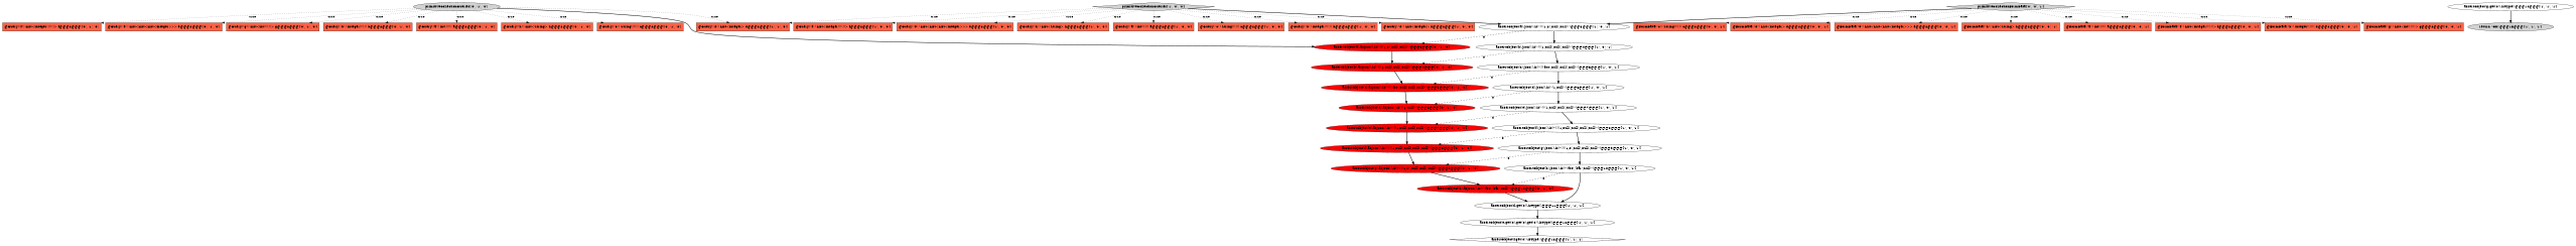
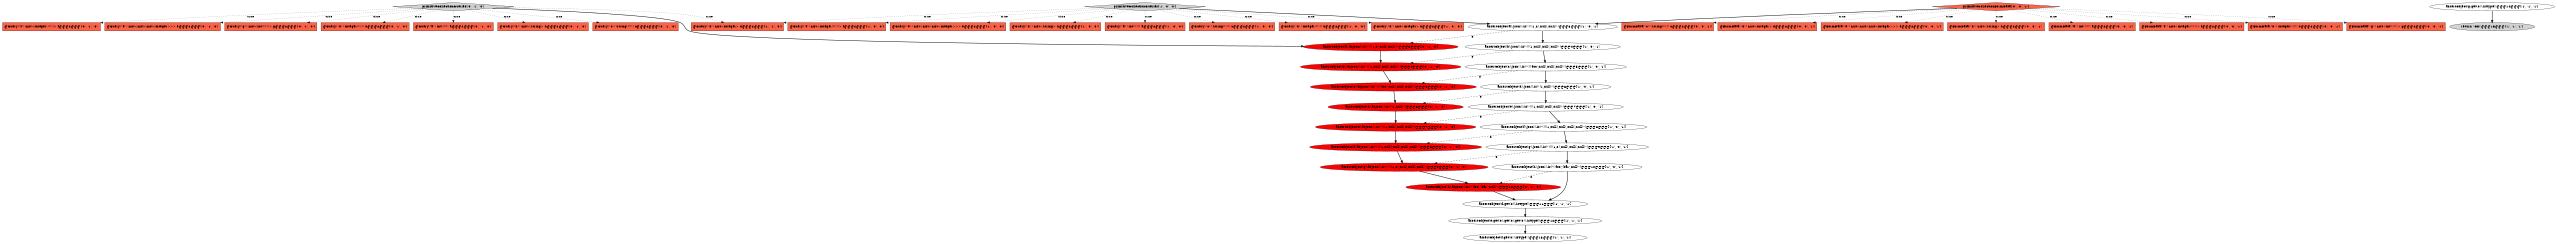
  digraph {
    node [fillcolor=tomato shape=box style=filled]
    edge [style=dotted]
    n1 [fillcolor=red label="assertObject(b).asJson().is(\"(((1,null(,null(,null(\")@@@4@@@['0', '1', '0']" shape=ellipse]
    n2 [fillcolor=red label="assertObject(c).asJson().is(\"((('foo',null(,null(,null(\")@@@5@@@['0', '1', '0']" shape=ellipse]
    n3 [fillcolor=red label="assertObject(d).asJson().is(\"(1,null(\")@@@6@@@['0', '1', '0']" shape=ellipse]
    n4 [fillcolor=white label="assertObject(h).json().is(\"('foo','bar',null(\")@@@10@@@['1', '0', '1']" shape=ellipse]
    n5 [fillcolor=red label="assertObject(h).asJson().is(\"('foo','bar',null(\")@@@10@@@['0', '1', '0']" shape=ellipse]
    n6 [fillcolor=white label="assertObject(d.get(0)).isType()@@@11@@@['1', '1', '1']" shape=ellipse]
    n7 [fillcolor=white label="assertObject(e.get(0).get(0).get(0)).isType()@@@12@@@['1', '1', '1']" shape=ellipse]
    n8 [label="@Query(\"f\") List<Integer((((((> f@@@2@@@['1', '0', '0']"]
    n9 [label="@Query(\"f\") List<Integer((((((> f@@@2@@@['0', '1', '0']"]
    n10 [label="@Query(\"e\") List<List<List<Integer>>> e@@@2@@@['0', '1', '0']"]
    n11 [fillcolor=white label="assertObject(c).json().is(\"((('foo',null(,null(,null(\")@@@5@@@['1', '0', '1']" shape=ellipse]
    n12 [fillcolor=white label="assertObject(d).json().is(\"(1,null(\")@@@6@@@['1', '0', '1']" shape=ellipse]
    n13 [fillcolor=white label="assertObject(e).json().is(\"(((1,null(,null(,null(\")@@@7@@@['1', '0', '1']" shape=ellipse]
    n14 [fillcolor=lightgray label="return \"OK\"@@@15@@@['1', '1', '1']" shape=ellipse]
    n15 [fillcolor=red label="assertObject(e).asJson().is(\"(((1,null(,null(,null(\")@@@7@@@['0', '1', '0']" shape=ellipse]
    n16 [fillcolor=red label="assertObject(f).asJson().is(\"((((1,null(,null(,null(,null(\")@@@8@@@['0', '1', '0']" shape=ellipse]
    n17 [fillcolor=red label="assertObject(g).asJson().is(\"((((1,2(,null(,null(,null(\")@@@9@@@['0', '1', '0']" shape=ellipse]
-   n18 [fillcolor=white label="assertObject(f.get(0)).isType()@@@13@@@['1', '1', '1']" shape=diamond]
+   n18 [fillcolor=white label="assertObject(f.get(0)).isType()@@@13@@@['1', '1', '1']" shape=ellipse]
    n19 [fillcolor=white label="assertObject(g.get(0)).isType()@@@14@@@['1', '1', '1']" shape=ellipse]
    n20 [label="@Query(\"g\") List<int((((((> g@@@2@@@['0', '1', '0']"]
    n21 [label="@Query(\"d\") List<Integer> d@@@2@@@['1', '1', '0']"]
    n22 [label="@Query(\"b\") Integer(((((( b@@@2@@@['0', '1', '0']"]
    n23 [label="@FormData(\"c\") String(((((( c@@@2@@@['0', '0', '1']"]
    n24 [label="@Query(\"a\") int(((((( a@@@2@@@['0', '1', '0']"]
    n25 [label="@FormData(\"d\") List<Integer> d@@@2@@@['0', '0', '1']"]
    n26 [fillcolor=white label="assertObject(g).json().is(\"((((1,2(,null(,null(,null(\")@@@9@@@['1', '0', '1']" shape=ellipse]
    n27 [label="@FormData(\"e\") List<List<List<Integer>>> e@@@2@@@['0', '0', '1']"]
    n28 [label="@Query(\"e\") List<List<List<Integer>>> e@@@2@@@['1', '0', '0']"]
    n29 [label="@Query(\"h\") List<String> h@@@2@@@['1', '0', '0']"]
    n30 [label="@FormData(\"h\") List<String> h@@@2@@@['0', '0', '1']"]
    n31 [fillcolor=white label="assertObject(f).json().is(\"((((1,null(,null(,null(,null(\")@@@8@@@['1', '0', '1']" shape=ellipse]
    n32 [label="@Query(\"h\") List<String> h@@@2@@@['0', '1', '0']"]
    n33 [fillcolor=white label="assertObject(a).json().is(\"(((1,2(,null(,null(\")@@@3@@@['1', '0', '1']" shape=ellipse]
    n34 [fillcolor=white label="assertObject(b).json().is(\"(((1,null(,null(,null(\")@@@4@@@['1', '0', '1']" shape=ellipse]
    n35 [fillcolor=red label="assertObject(a).asJson().is(\"(((1,2(,null(,null(\")@@@3@@@['0', '1', '0']" shape=ellipse]
    n36 [label="@FormData(\"a\") int(((((( a@@@2@@@['0', '0', '1']"]
    n37 [label="@FormData(\"f\") List<Integer((((((> f@@@2@@@['0', '0', '1']"]
    n38 [label="@FormData(\"b\") Integer(((((( b@@@2@@@['0', '0', '1']"]
    n39 [label="@Query(\"a\") int(((((( a@@@2@@@['1', '0', '0']"]
    n40 [fillcolor=lightgray label="primitiveCollectionQueries['1', '0', '0']" shape=diamond]
    n41 [label="@Query(\"c\") String(((((( c@@@2@@@['1', '0', '0']"]
    n42 [label="@Query(\"b\") Integer(((((( b@@@2@@@['1', '0', '0']"]
    n43 [label="@Query(\"d\") List<Integer> d@@@2@@@['1', '0', '0']"]
-   n44 [fillcolor=lightgray label="primitiveCollectionQueries['0', '1', '0']" shape=ellipse]
+   n44 [fillcolor=lightgray label="primitiveCollectionQueries['0', '1', '0']" shape=diamond]
    n45 [label="@Query(\"c\") String(((((( c@@@2@@@['0', '1', '0']"]
-   n46 [fillcolor=lightgray label="primitiveCollectionFormData['0', '0', '1']" shape=diamond]
+   n46 [label="primitiveCollectionFormData['0', '0', '1']" shape=diamond]
    n47 [label="@FormData(\"g\") List<int((((((> g@@@2@@@['0', '0', '1']"]
    n1 -> n2 [style=bold]
    n2 -> n3 [style=bold]
    n3 -> n15 [style=bold]
    n4 -> n5 [label=0 style=dashed]
    n4 -> n6 [style=bold]
    n5 -> n6 [style=bold]
    n6 -> n7 [style=bold]
    n7 -> n18 [style=bold]
    n11 -> n2 [label=0 style=dashed]
    n11 -> n12 [style=bold]
    n12 -> n3 [label=0 style=dashed]
    n12 -> n13 [style=bold]
    n13 -> n15 [label=0 style=dashed]
    n13 -> n31 [style=bold]
    n15 -> n16 [style=bold]
    n16 -> n17 [style=bold]
    n17 -> n5 [style=bold]
    n19 -> n14 [style=bold]
    n26 -> n4 [style=bold]
    n26 -> n17 [label=0 style=dashed]
    n31 -> n16 [label=0 style=dashed]
    n31 -> n26 [style=bold]
    n33 -> n34 [style=bold]
    n33 -> n35 [label=0 style=dashed]
    n34 -> n1 [label=0 style=dashed]
    n34 -> n11 [style=bold]
    n35 -> n1 [style=bold]
    n40 -> n8 [label=true]
    n40 -> n21 [label=true]
    n40 -> n28 [label=true]
    n40 -> n29 [label=true]
    n40 -> n33 [style=bold]
    n40 -> n39 [label=true]
    n40 -> n41 [label=true]
    n40 -> n42 [label=true]
    n40 -> n43 [label=true]
    n44 -> n9 [label=true]
    n44 -> n10 [label=true]
    n44 -> n20 [label=true]
    n44 -> n21 [label=true]
    n44 -> n22 [label=true]
    n44 -> n24 [label=true]
    n44 -> n32 [label=true]
    n44 -> n35 [style=bold]
    n44 -> n45 [label=true]
    n46 -> n23 [label=true]
    n46 -> n25 [label=true]
    n46 -> n27 [label=true]
    n46 -> n30 [label=true]
    n46 -> n33 [style=bold]
    n46 -> n36 [label=true]
    n46 -> n37 [label=true]
    n46 -> n38 [label=true]
    n46 -> n47 [label=true]
  }
